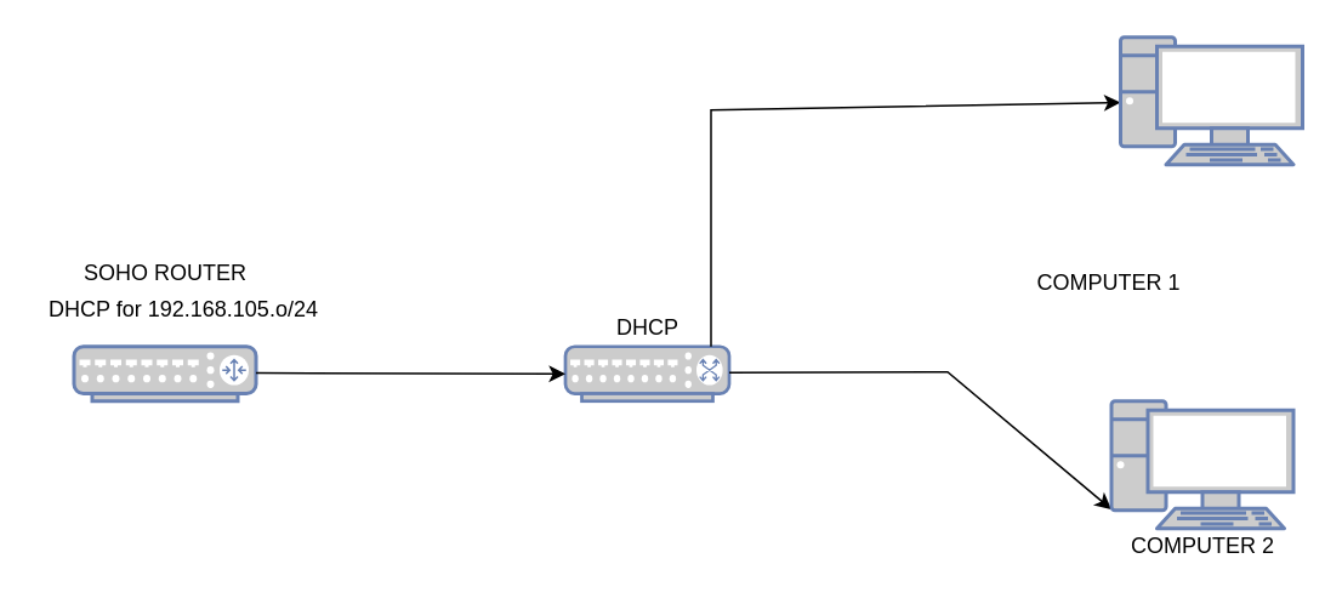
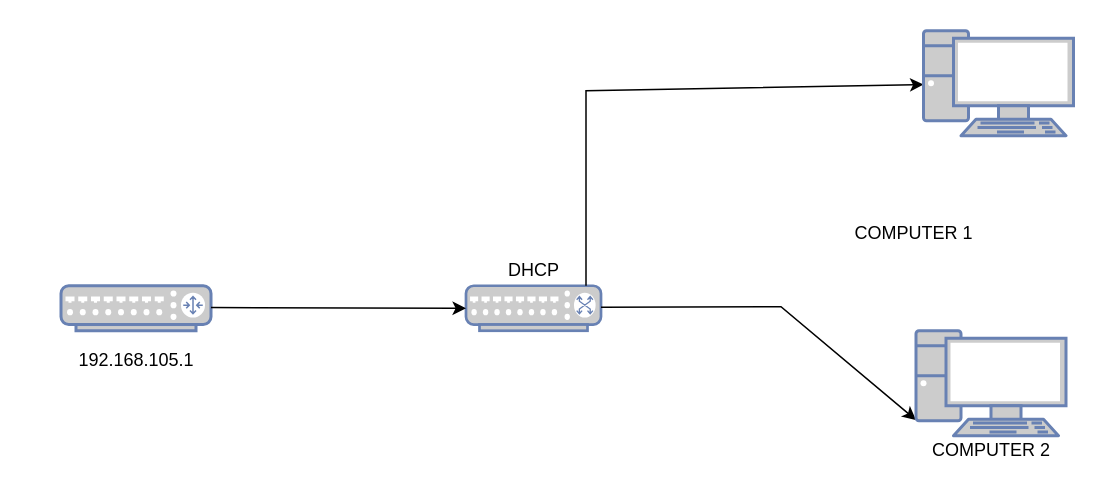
  <mxCell id="0" />
  <mxCell id="1" parent="0" />
  <mxCell id="2" value="" style="fontColor=#0066CC;verticalAlign=top;verticalLabelPosition=bottom;labelPosition=center;align=center;html=1;outlineConnect=0;fillColor=#CCCCCC;strokeColor=#6881B3;gradientColor=none;gradientDirection=north;strokeWidth=2;shape=mxgraph.networks.router;" vertex="1" parent="1"><mxGeometry x="40" y="190" width="100" height="30" as="geometry" /></mxCell>
- <mxCell id="3" value="SOHO ROUTER" style="text;html=1;resizable=0;autosize=1;align=center;verticalAlign=middle;points=[];fillColor=none;strokeColor=none;rounded=0;" vertex="1" parent="1"><mxGeometry x="40" y="140" width="100" height="20" as="geometry" /></mxCell>
- <mxCell id="4" value="DHCP for 192.168.105.o/24" style="text;html=1;resizable=0;autosize=1;align=center;verticalAlign=middle;points=[];fillColor=none;strokeColor=none;rounded=0;" vertex="1" parent="1"><mxGeometry x="20" y="160" width="160" height="20" as="geometry" /></mxCell>
+ <mxCell id="5" value="192.168.105.1" style="text;html=1;resizable=0;autosize=1;align=center;verticalAlign=middle;points=[];fillColor=none;strokeColor=none;rounded=0;" vertex="1" parent="1"><mxGeometry x="45" y="230" width="90" height="20" as="geometry" /></mxCell>
  <mxCell id="6" value="" style="fontColor=#0066CC;verticalAlign=top;verticalLabelPosition=bottom;labelPosition=center;align=center;html=1;outlineConnect=0;fillColor=#CCCCCC;strokeColor=#6881B3;gradientColor=none;gradientDirection=north;strokeWidth=2;shape=mxgraph.networks.switch;" vertex="1" parent="1"><mxGeometry x="310" y="190" width="90" height="30" as="geometry" /></mxCell>
  <mxCell id="7" value="" style="endArrow=classic;html=1;rounded=0;entryX=0;entryY=0.5;entryDx=0;entryDy=0;entryPerimeter=0;" edge="1" parent="1" target="6"><mxGeometry width="50" height="50" relative="1" as="geometry"><mxPoint x="140" y="204.5" as="sourcePoint" /><mxPoint x="210" y="204.5" as="targetPoint" /></mxGeometry></mxCell>
  <mxCell id="8" value="COMPUTER 1&amp;nbsp;" style="text;html=1;resizable=0;autosize=1;align=center;verticalAlign=middle;points=[];fillColor=none;strokeColor=none;rounded=0;" vertex="1" parent="1"><mxGeometry x="560" y="145" width="100" height="20" as="geometry" /></mxCell>
  <mxCell id="9" value="DHCP" style="text;html=1;resizable=0;autosize=1;align=center;verticalAlign=middle;points=[];fillColor=none;strokeColor=none;rounded=0;" vertex="1" parent="1"><mxGeometry x="325" y="170" width="60" height="20" as="geometry" /></mxCell>
  <mxCell id="10" value="" style="endArrow=classic;html=1;rounded=0;entryX=0;entryY=0.85;entryDx=0;entryDy=0;entryPerimeter=0;" edge="1" parent="1" target="14"><mxGeometry width="50" height="50" relative="1" as="geometry"><mxPoint x="400" y="204.41" as="sourcePoint" /><mxPoint x="590" y="260" as="targetPoint" /><Array as="points"><mxPoint x="520" y="204" /></Array></mxGeometry></mxCell>
  <mxCell id="11" value="" style="endArrow=classic;html=1;rounded=0;" edge="1" parent="1" target="13"><mxGeometry width="50" height="50" relative="1" as="geometry"><mxPoint x="390" y="190" as="sourcePoint" /><mxPoint x="600" y="60" as="targetPoint" /><Array as="points"><mxPoint x="390" y="60" /></Array></mxGeometry></mxCell>
  <mxCell id="12" value="COMPUTER 2" style="text;html=1;resizable=0;autosize=1;align=center;verticalAlign=middle;points=[];fillColor=none;strokeColor=none;rounded=0;" vertex="1" parent="1"><mxGeometry x="615" y="290" width="90" height="20" as="geometry" /></mxCell>
  <mxCell id="13" value="" style="fontColor=#0066CC;verticalAlign=top;verticalLabelPosition=bottom;labelPosition=center;align=center;html=1;outlineConnect=0;fillColor=#CCCCCC;strokeColor=#6881B3;gradientColor=none;gradientDirection=north;strokeWidth=2;shape=mxgraph.networks.pc;" vertex="1" parent="1"><mxGeometry x="615" y="20" width="100" height="70" as="geometry" /></mxCell>
  <mxCell id="14" value="" style="fontColor=#0066CC;verticalAlign=top;verticalLabelPosition=bottom;labelPosition=center;align=center;html=1;outlineConnect=0;fillColor=#CCCCCC;strokeColor=#6881B3;gradientColor=none;gradientDirection=north;strokeWidth=2;shape=mxgraph.networks.pc;" vertex="1" parent="1"><mxGeometry x="610" y="220" width="100" height="70" as="geometry" /></mxCell>
